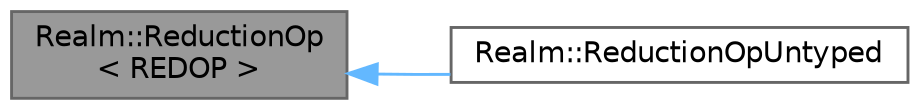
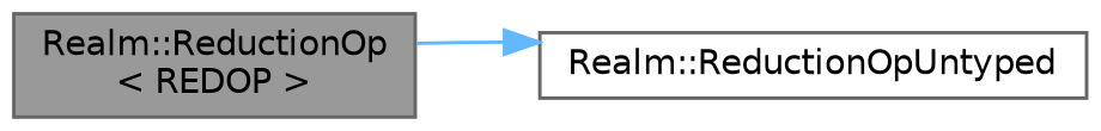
  digraph {
    rankdir=LR
    node [color=gray40 fontname=Helvetica fontsize=10 shape=box style=filled]
    n1 [fillcolor=grey60 fontcolor=black height=0.2 label="Realm::ReductionOp\l\< REDOP \>" width=0.4]
    n2 [fillcolor=white height=0.2 label="Realm::ReductionOpUntyped" width=0.4]
-   n1 -> n2 [color=steelblue1 dir=back fontname=Helvetica fontsize=10 labelfontname=Helvetica labelfontsize=10 style=solid]
+   n2 -> n1 [color=steelblue1 dir=back fontname=Helvetica fontsize=10 labelfontname=Helvetica labelfontsize=10 style=solid]
  }
